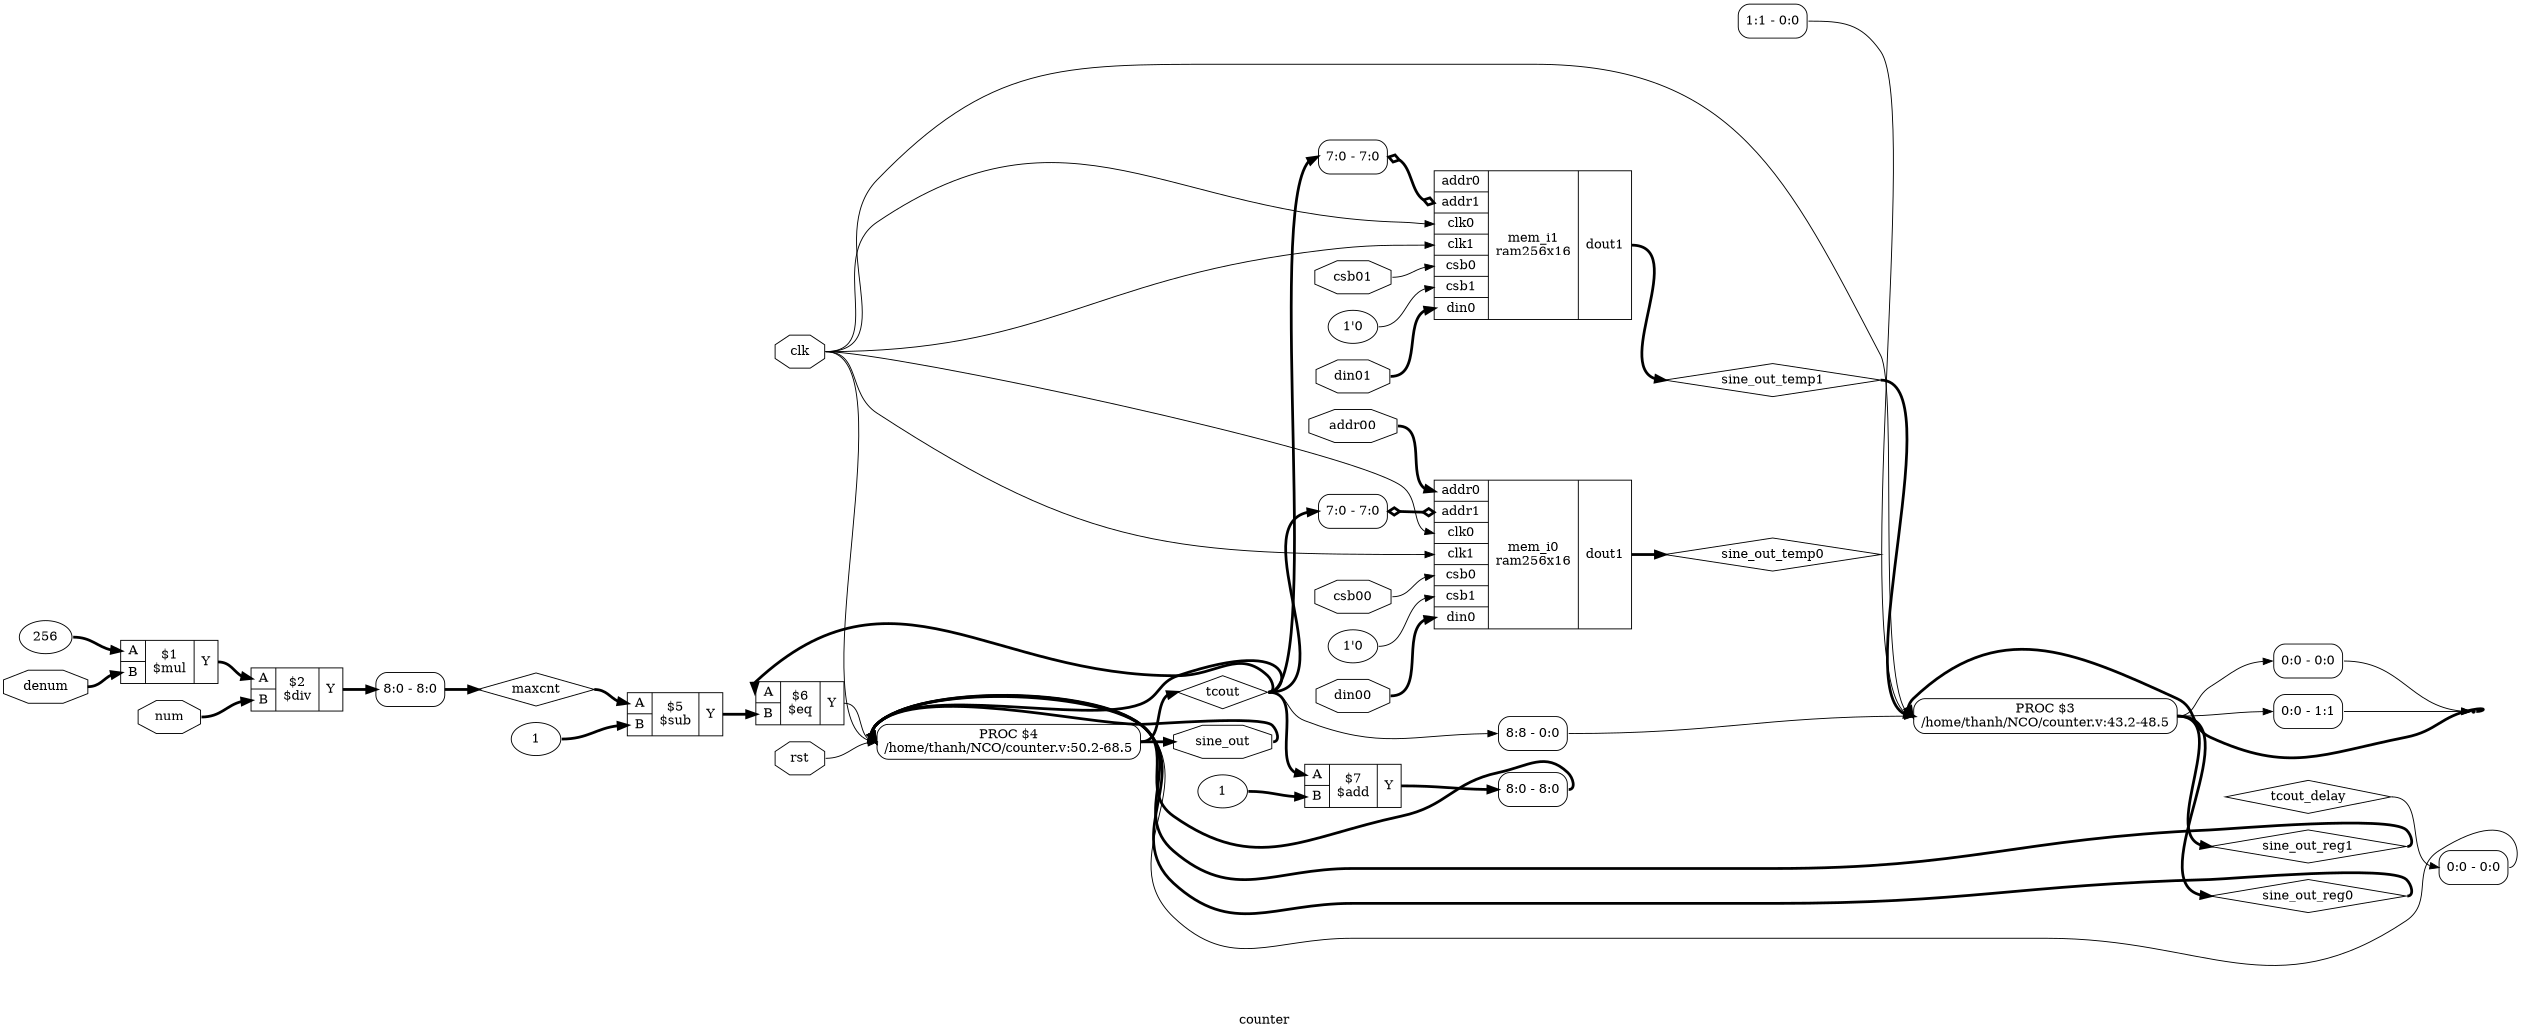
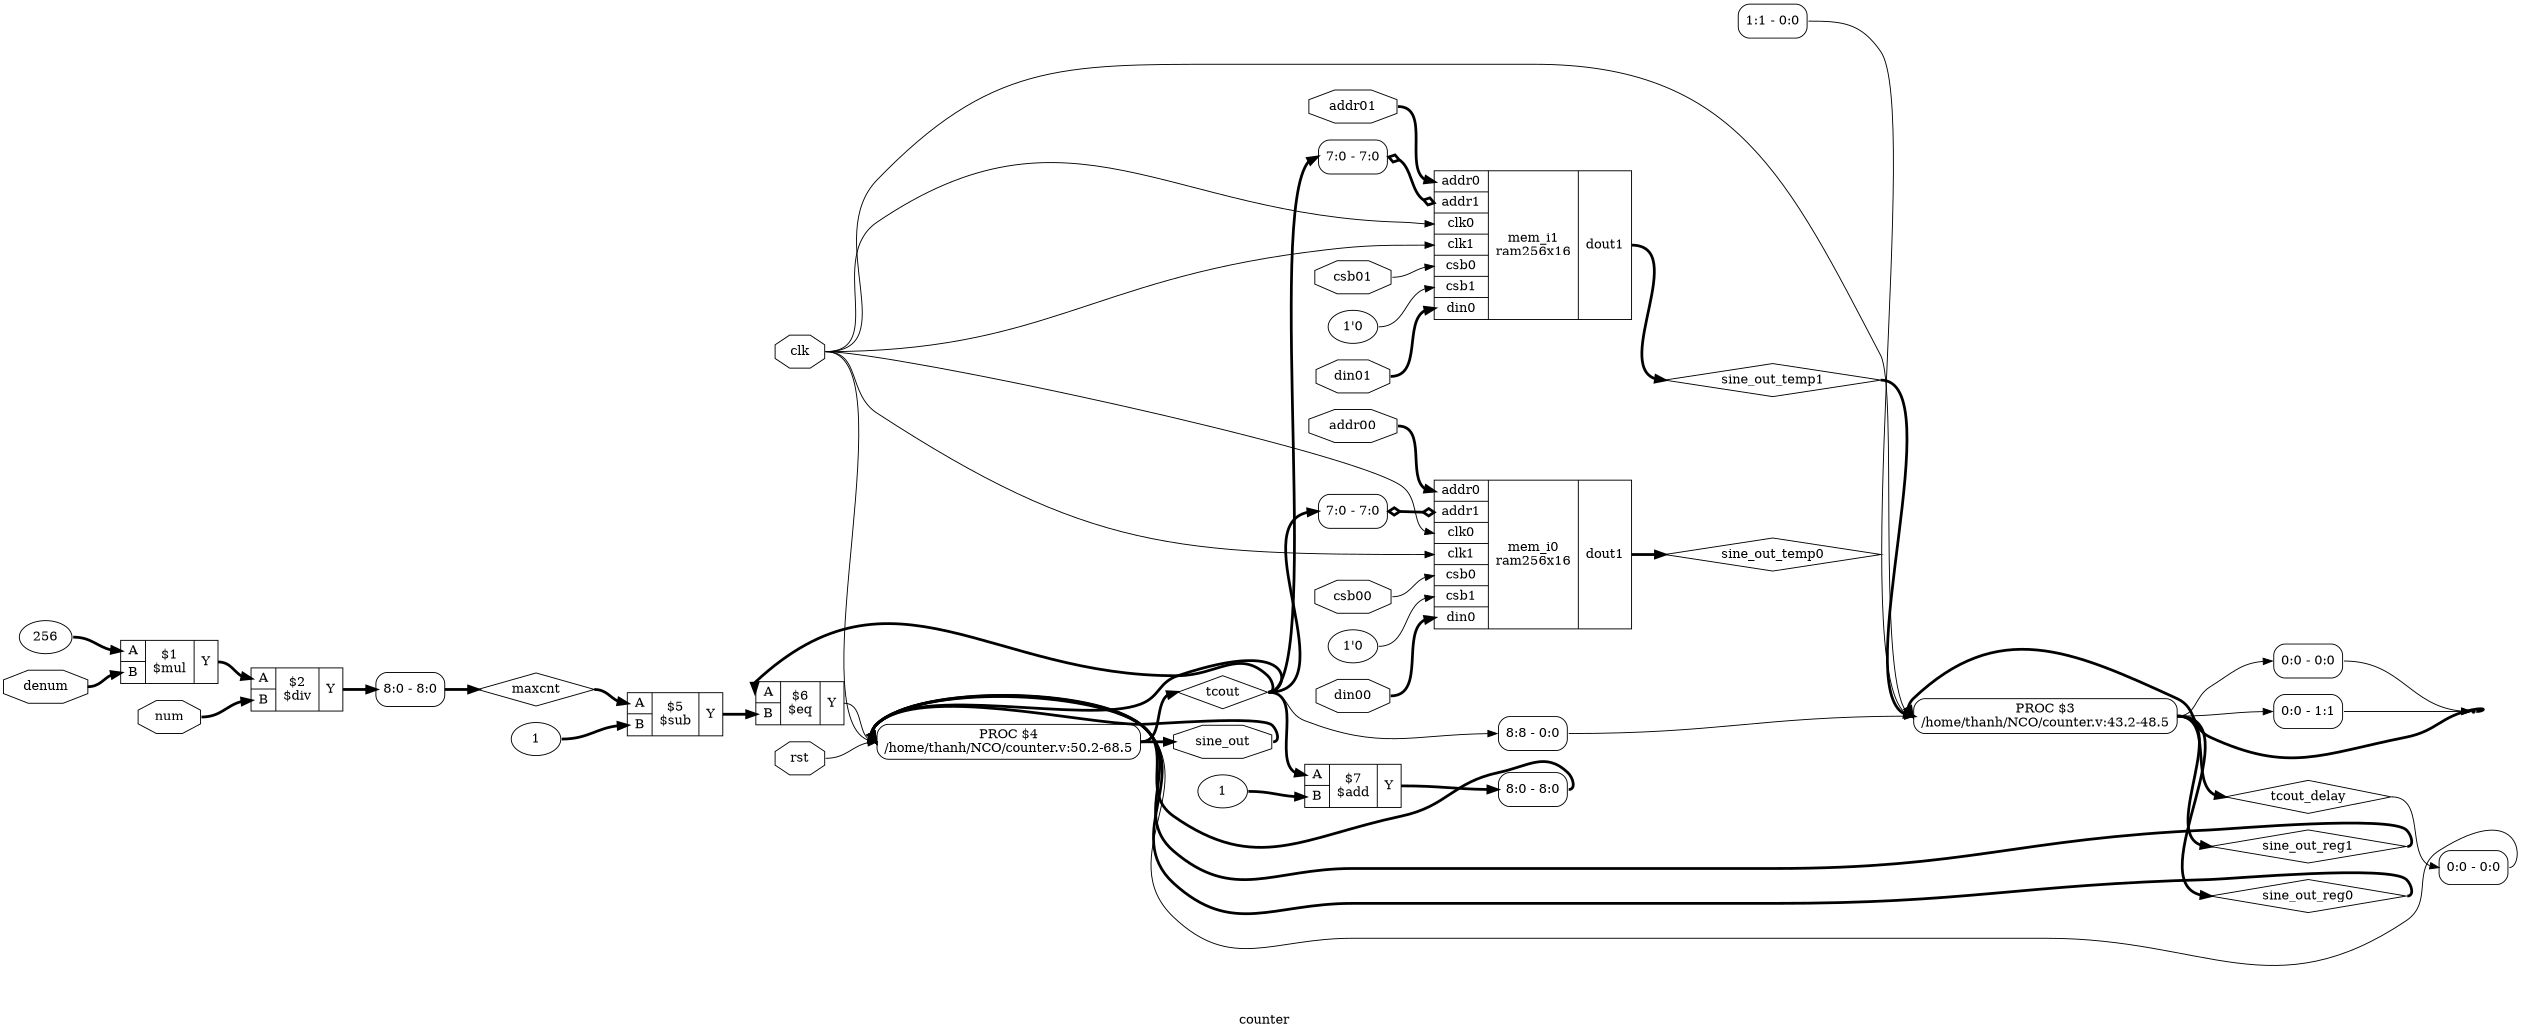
  digraph {
    label=counter
    rankdir=LR
    remincross=true
    node [color=black fontcolor=black shape=record]
    edge [color=black fontcolor=black headport=w style="setlinewidth(3)" tailport=e]
    n11 [label=maxcnt shape=diamond]
    c34 [label="{{<p29> A|<p30> B}|$5\n$sub|{<p31> Y}}" color="" fontcolor=""]
    c33 [label="{{<p29> A|<p30> B}|$6\n$eq|{<p31> Y}}" color="" fontcolor=""]
    n12 [label=tcout_delay shape=diamond]
    x8 [label="<s0> 0:0 - 0:0 " style=rounded]
    p7 [label="PROC $4\n/home/thanh/NCO/counter.v:50.2-68.5" shape=box style=rounded color="" fontcolor=""]
    x11 [label="<s0> 1:1 - 0:0 " style=rounded]
    p10 [label="PROC $3\n/home/thanh/NCO/counter.v:43.2-48.5" shape=box style=rounded color="" fontcolor=""]
    n13 [label=sine_out_reg1 shape=diamond]
    n17 [label=tcout shape=diamond]
    n18 [label=sine_out shape=octagon]
    n14 [label=sine_out_reg0 shape=diamond]
    n15 [label=sine_out_temp1 shape=diamond]
    x13 [label="<s0> 0:0 - 1:1 " style=rounded]
    x14 [label="<s0> 0:0 - 0:0 " style=rounded]
    n16 [label=sine_out_temp0 shape=diamond]
    c32 [label="{{<p29> A|<p30> B}|$7\n$add|{<p31> Y}}" color="" fontcolor=""]
    x2 [label="<s0> 7:0 - 7:0 " style=rounded]
    x4 [label="<s0> 7:0 - 7:0 " style=rounded]
    x12 [label="<s0> 8:8 - 0:0 " style=rounded]
    x9 [label="<s0> 8:0 - 8:0 " style=rounded]
    c43 [label="{{<p35> addr0|<p36> addr1|<p37> clk0|<p38> clk1|<p39> csb0|<p40> csb1|<p41> din0}|mem_i1\nram256x16|{<p42> dout1}}" color="" fontcolor=""]
    c44 [label="{{<p35> addr0|<p36> addr1|<p37> clk0|<p38> clk1|<p39> csb0|<p40> csb1|<p41> din0}|mem_i0\nram256x16|{<p42> dout1}}" color="" fontcolor=""]
    n19 [label=din01 shape=octagon]
    n20 [label=din00 shape=octagon]
+   n21 [label=addr01 shape=octagon]
    n22 [label=addr00 shape=octagon]
    n23 [label=denum shape=octagon]
    c46 [label="{{<p29> A|<p30> B}|$1\n$mul|{<p31> Y}}" color="" fontcolor=""]
    c45 [label="{{<p29> A|<p30> B}|$2\n$div|{<p31> Y}}" color="" fontcolor=""]
    n24 [label=num shape=octagon]
    x15 [label="<s0> 8:0 - 8:0 " style=rounded]
    n25 [label=csb01 shape=octagon]
    n26 [label=csb00 shape=octagon]
    n27 [label=rst shape=octagon]
    n28 [label=clk shape=octagon]
    v0 [label=1 color="" fontcolor="" shape=""]
    v1 [label=1 color="" fontcolor="" shape=""]
    v3 [label="1'0" color="" fontcolor="" shape=""]
    v5 [label="1'0" color="" fontcolor="" shape=""]
    v6 [label=256 color="" fontcolor="" shape=""]
    n6 [shape=point color="" fontcolor=""]
    n11 -> c34 [headport="p29:w"]
    c34 -> c33 [headport="p30:w" tailport="p31:e"]
    c33 -> p7 [tailport="p31:e" style=""]
    n12 -> x8 [headport="s0:w" style=""]
    x8 -> p7 [style=""]
    p7 -> n17
    p7 -> n18
    x11 -> p10 [style=""]
+   p10 -> n12
    p10 -> n13
    p10 -> n14
    p10 -> x13 [style=""]
    p10 -> x14 [style=""]
    n13 -> p7
    n17 -> c33 [headport="p29:w"]
    n17 -> p7
    n17 -> c32 [headport="p29:w"]
    n17 -> x2 [headport="s0:w"]
    n17 -> x4 [headport="s0:w"]
    n17 -> x12 [headport="s0:w" style=""]
    n18 -> p7
    n14 -> p7
    n15 -> p10
    x13 -> n6 [tailport="s0:e" style=""]
    x14 -> n6 [tailport="s0:e" style=""]
    c32 -> x9 [headport="s0:w" tailport="p31:e"]
    x2 -> c43 [arrowhead=odiamond arrowtail=odiamond dir=both headport="p36:w"]
    x4 -> c44 [arrowhead=odiamond arrowtail=odiamond dir=both headport="p36:w"]
    x12 -> p10 [style=""]
    x9 -> p7
    c43 -> n15 [tailport="p42:e"]
    c44 -> n16 [tailport="p42:e"]
    n19 -> c43 [headport="p41:w"]
    n20 -> c44 [headport="p41:w"]
+   n21 -> c43 [headport="p35:w"]
    n22 -> c44 [headport="p35:w"]
    n23 -> c46 [headport="p30:w"]
    c46 -> c45 [headport="p29:w" tailport="p31:e"]
    c45 -> x15 [headport="s0:w" tailport="p31:e"]
    n24 -> c45 [headport="p30:w"]
    x15 -> n11
    n25 -> c43 [headport="p39:w" style=""]
    n26 -> c44 [headport="p39:w" style=""]
    n27 -> p7 [style=""]
    n28 -> p7 [style=""]
    n28 -> p10 [style=""]
    n28 -> c43 [headport="p37:w" style=""]
    n28 -> c43 [headport="p38:w" style=""]
    n28 -> c44 [headport="p37:w" style=""]
    n28 -> c44 [headport="p38:w" style=""]
    v0 -> c32 [headport="p30:w"]
    v1 -> c34 [headport="p30:w"]
    v3 -> c43 [headport="p40:w" style=""]
    v5 -> c44 [headport="p40:w" style=""]
    v6 -> c46 [headport="p29:w"]
    n6 -> p10
  }
